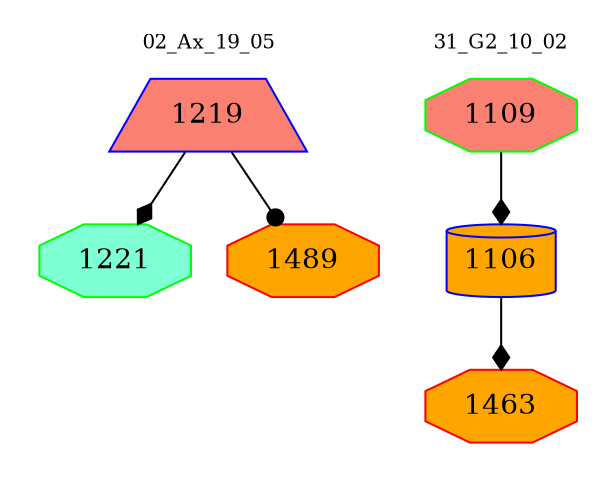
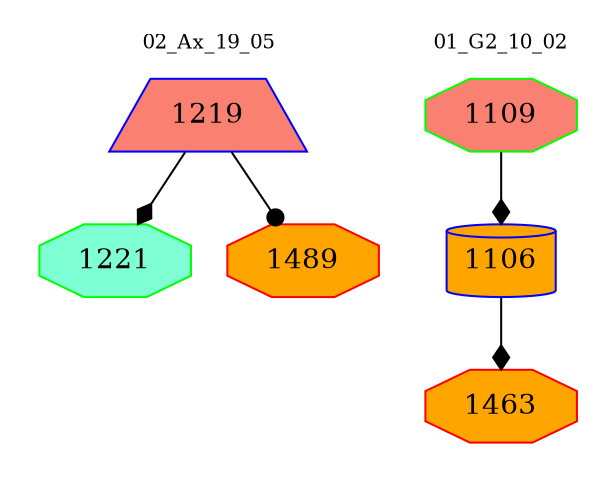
  digraph {
    node [color=green fillcolor=orange shape=octagon style=filled]
    edge [arrowhead=diamond color=black]
    n1 [fillcolor=aquamarine label=1221]
    n2 [color=blue fillcolor=salmon label=1219 shape=trapezium]
    n3 [color=red label=1489]
    n4 [fillcolor=salmon label=1109]
    n5 [color=blue label=1106 shape=cylinder]
    n6 [color=red label=1463]
    subgraph cluster_1 {
      color=white
      fontsize=10
      label="02_Ax_19_05"
      n1
      n2
      n3
    }
    subgraph cluster_2 {
      color=white
      fontsize=10
-     label="31_G2_10_02"
+     label="01_G2_10_02"
      n4
      n5
      n6
    }
    n2 -> n1
    n2 -> n3 [arrowhead=dot]
    n4 -> n5
    n5 -> n6
  }
